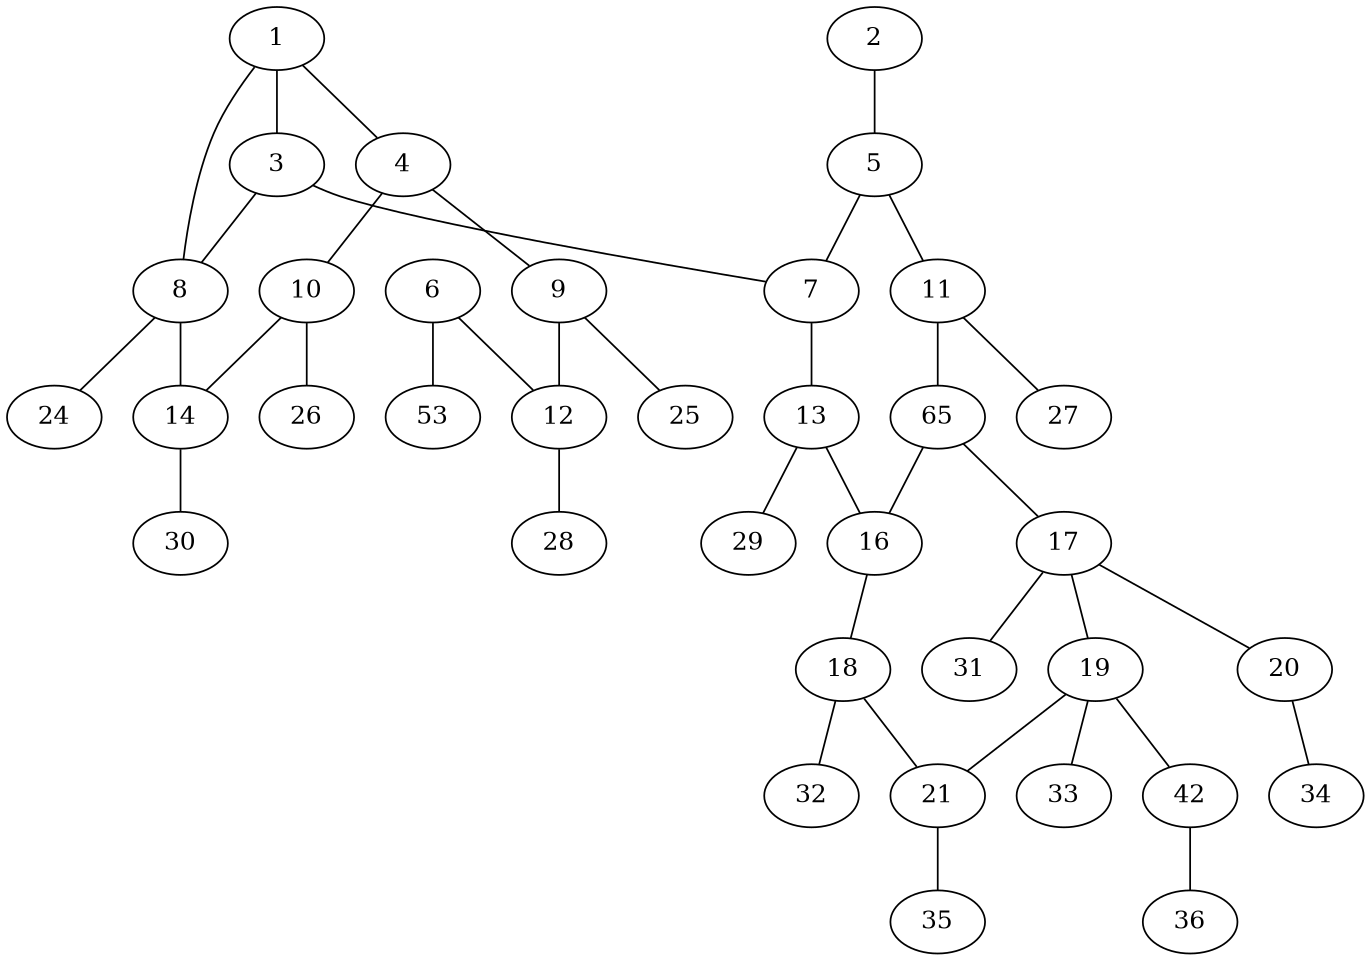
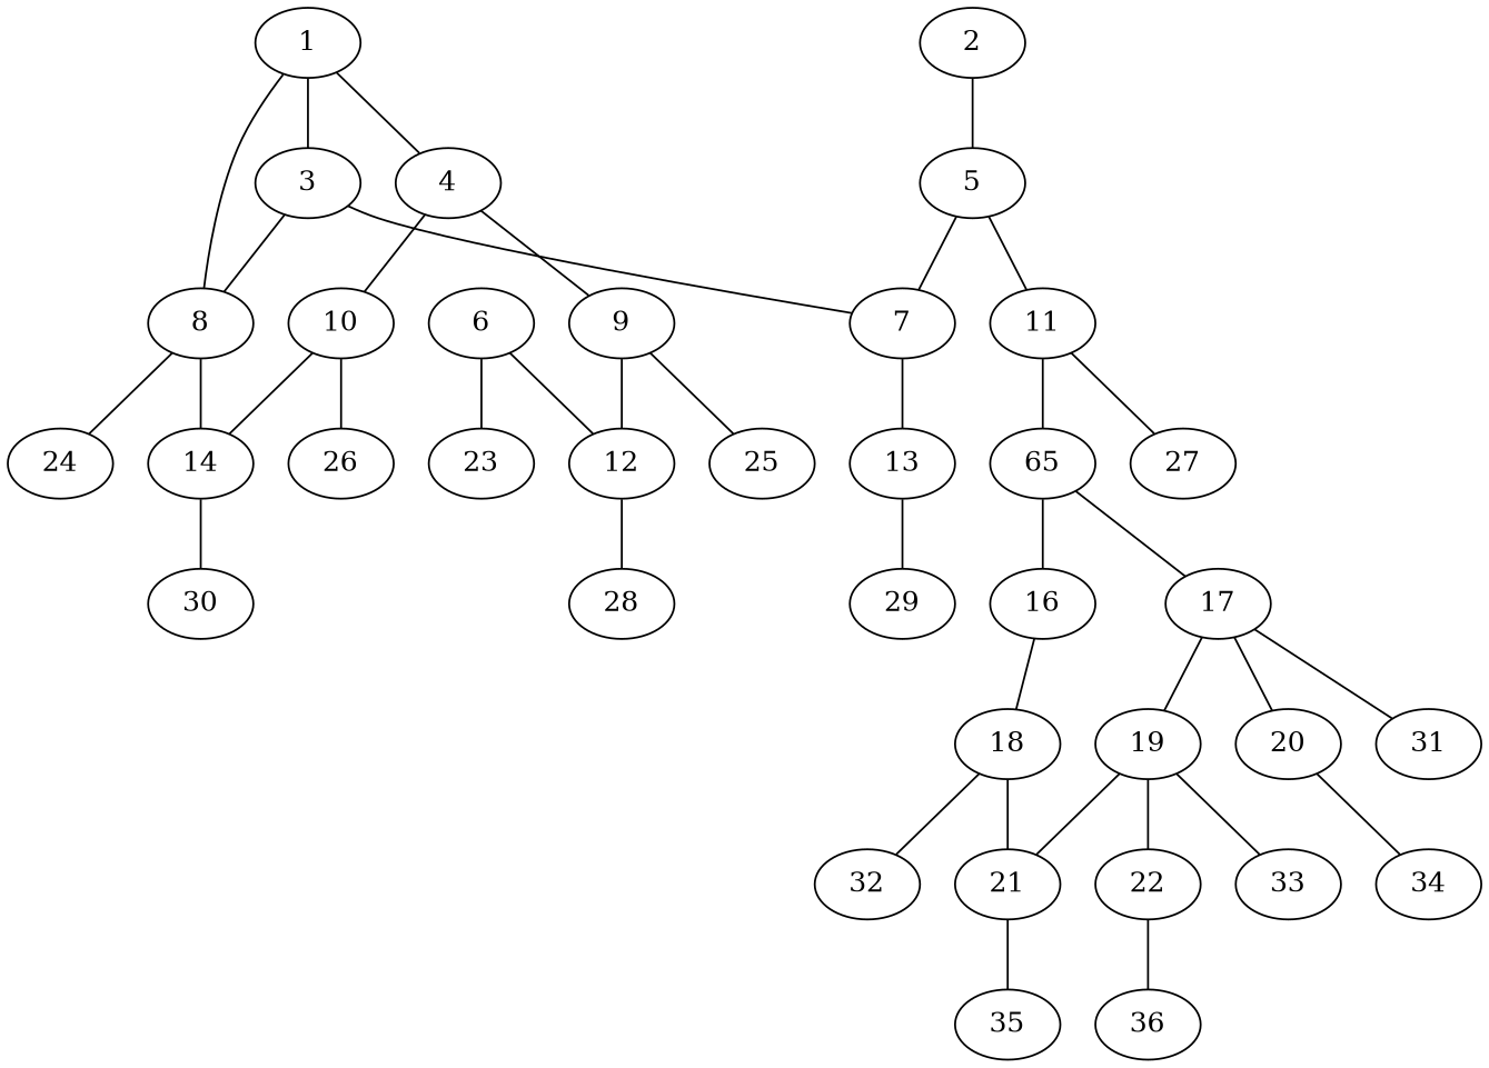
  graph {
    node [chem=C]
    edge [valence=1]
    1
    3
    4
    8
    2
    5
    7
    9
    10
    11
    6
    12
-   23 [chem=H label=53]
+   23 [chem=H]
    13
    14
    24 [chem=H]
    25 [chem=H]
    26 [chem=H]
    n19 [label=65]
    27 [chem=H]
    28 [chem=H]
    16
    29 [chem=H]
    30 [chem=H]
    17
    18
    19
    20 [chem=O]
    31 [chem=H]
    21
    32 [chem=H]
-   22 [chem=O label=42]
+   22 [chem=O]
    33 [chem=H]
    34 [chem=H]
    35 [chem=H]
    36 [chem=H]
    1 -- 3
    1 -- 4 [valence=2]
    1 -- 8
    3 -- 8 [valence=2]
    3 -- 7
    4 -- 9
    4 -- 10
    8 -- 14
    8 -- 24
    2 -- 5
    5 -- 7 [valence=2]
    5 -- 11
    7 -- 13
    9 -- 12 [valence=2]
    9 -- 25
    10 -- 14 [valence=2]
    10 -- 26
    11 -- n19 [valence=2]
    11 -- 27
    6 -- 12
    6 -- 23
    12 -- 28
-   13 -- 16 [valence=2]
    13 -- 29
    14 -- 30
    n19 -- 16
    n19 -- 17
    16 -- 18
    17 -- 19
    17 -- 20
    17 -- 31
    18 -- 21 [valence=2]
    18 -- 32
    19 -- 21
    19 -- 22
    19 -- 33
    20 -- 34
    21 -- 35
    22 -- 36
  }
